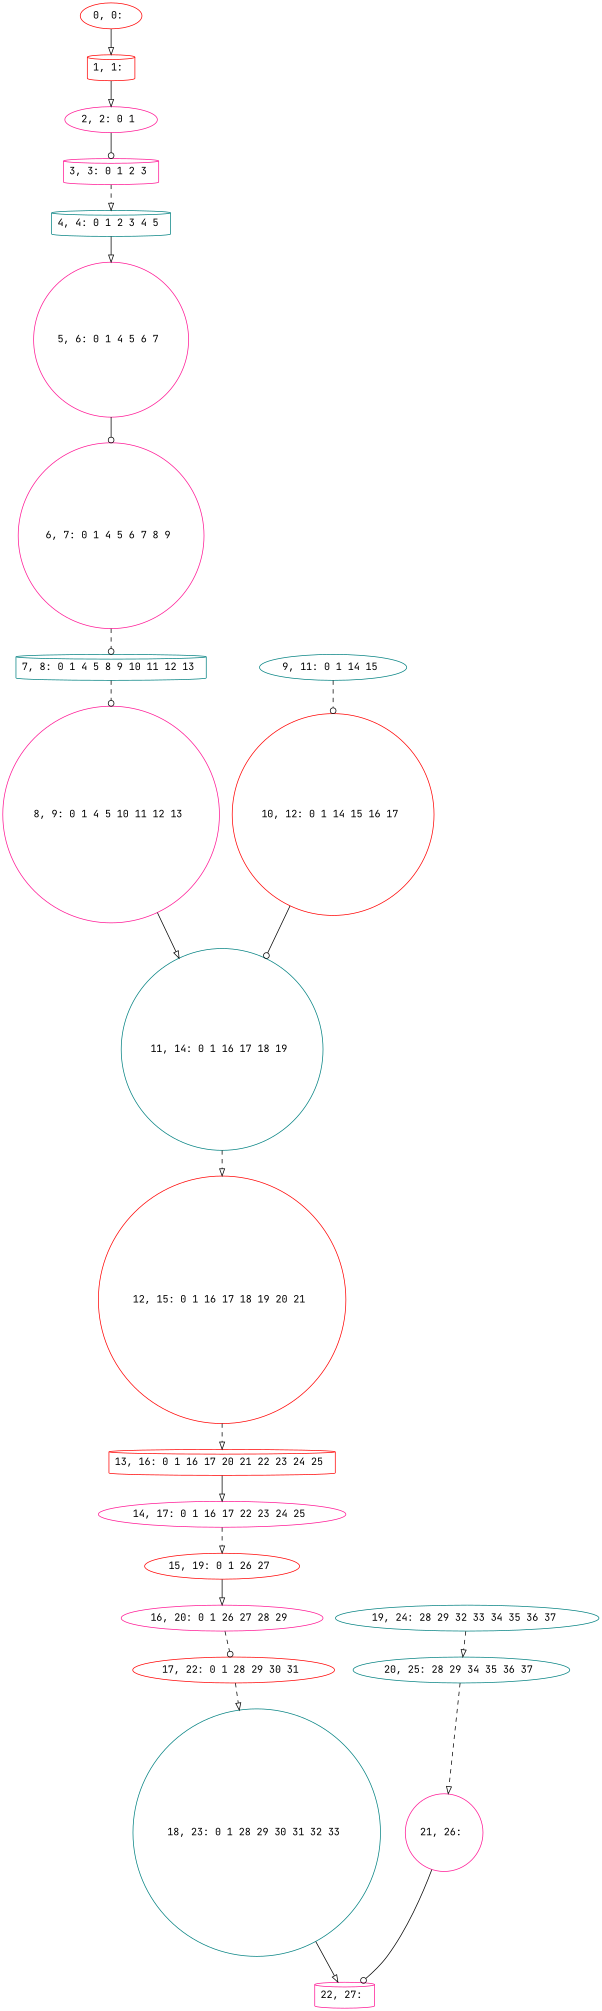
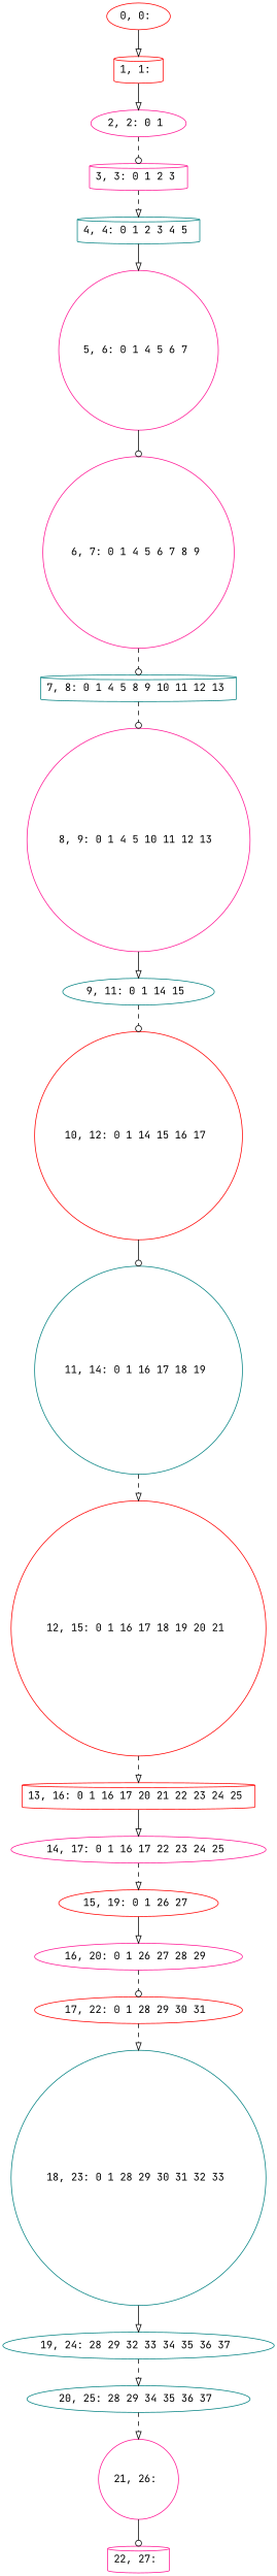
  digraph {
    fontname="JetBrains Mono"
    node [color=deeppink fontname="JetBrains Mono" shape=ellipse]
    edge [arrowhead=onormal fontname="JetBrains Mono" style=solid]
    n1 [color=red label="0, 0: "]
    n2 [color=red label="1, 1: " shape=cylinder]
    n3 [label="2, 2: 0 1 "]
    n4 [label="3, 3: 0 1 2 3 " shape=cylinder]
    n5 [color=teal label="4, 4: 0 1 2 3 4 5 " shape=cylinder]
    n6 [label="5, 6: 0 1 4 5 6 7 " shape=circle]
    n7 [label="6, 7: 0 1 4 5 6 7 8 9 " shape=circle]
    n8 [color=teal label="7, 8: 0 1 4 5 8 9 10 11 12 13 " shape=cylinder]
    n9 [label="8, 9: 0 1 4 5 10 11 12 13 " shape=circle]
    n10 [color=teal label="9, 11: 0 1 14 15 "]
    n11 [color=red label="10, 12: 0 1 14 15 16 17 " shape=circle]
    n12 [color=teal label="11, 14: 0 1 16 17 18 19 " shape=circle]
    n13 [color=red label="12, 15: 0 1 16 17 18 19 20 21 " shape=circle]
    n14 [color=red label="13, 16: 0 1 16 17 20 21 22 23 24 25 " shape=cylinder]
    n15 [label="14, 17: 0 1 16 17 22 23 24 25 "]
    n16 [color=red label="15, 19: 0 1 26 27 "]
    n17 [label="16, 20: 0 1 26 27 28 29 "]
    n18 [color=red label="17, 22: 0 1 28 29 30 31 "]
    n19 [color=teal label="18, 23: 0 1 28 29 30 31 32 33 " shape=circle]
    n20 [color=teal label="19, 24: 28 29 32 33 34 35 36 37 "]
    n21 [color=teal label="20, 25: 28 29 34 35 36 37 "]
    n22 [label="21, 26: " shape=circle]
    n23 [label="22, 27: " shape=cylinder]
    n1 -> n2
    n2 -> n3
-   n3 -> n4 [arrowhead=odot]
+   n3 -> n4 [arrowhead=odot style=dashed]
    n4 -> n5 [style=dashed]
    n5 -> n6
    n6 -> n7 [arrowhead=odot]
    n7 -> n8 [arrowhead=odot style=dashed]
    n8 -> n9 [arrowhead=odot style=dashed]
-   n9 -> n12
+   n9 -> n10
    n10 -> n11 [arrowhead=odot style=dashed]
    n11 -> n12 [arrowhead=odot]
    n12 -> n13 [style=dashed]
    n13 -> n14 [style=dashed]
    n14 -> n15
    n15 -> n16 [style=dashed]
    n16 -> n17
    n17 -> n18 [arrowhead=odot style=dashed]
    n18 -> n19 [style=dashed]
-   n19 -> n23
+   n19 -> n20
    n20 -> n21 [style=dashed]
    n21 -> n22 [style=dashed]
    n22 -> n23 [arrowhead=odot]
  }
